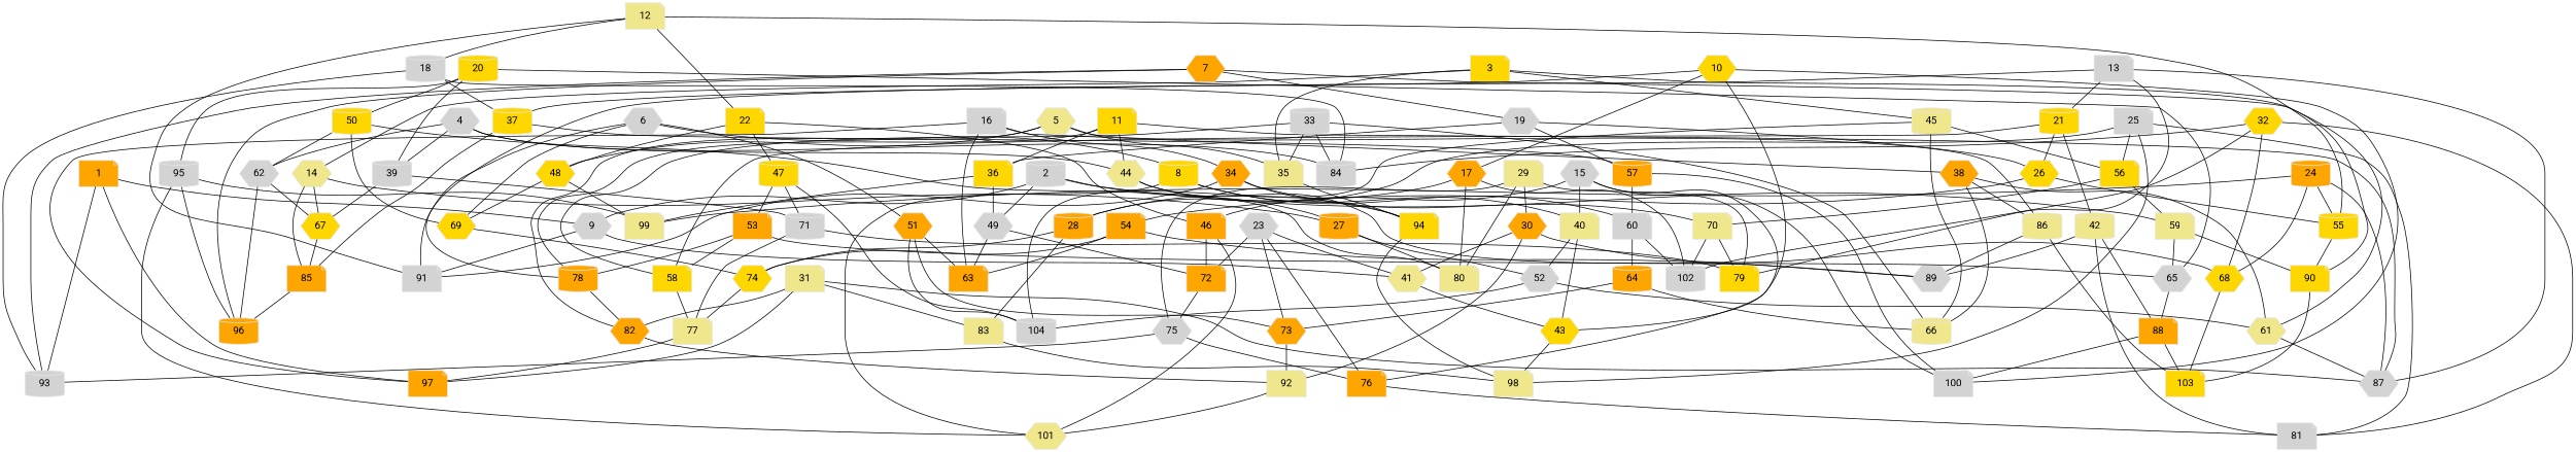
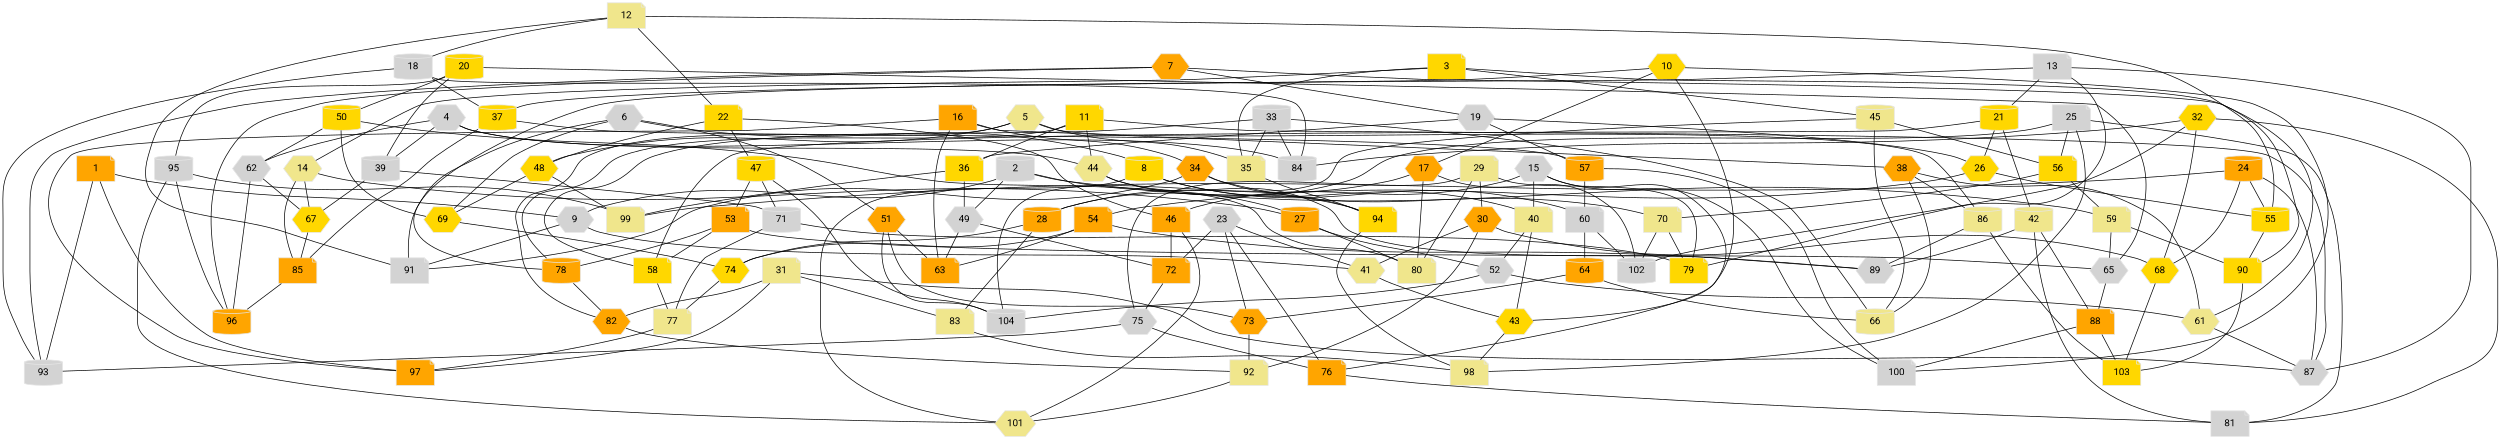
  graph {
    fontname=Roboto
    node [color=gray90 fillcolor=lightgrey fontname=Roboto shape=note style=filled]
    edge [fontname=Roboto]
    1 [fillcolor=orange]
    9 [shape=hexagon]
    93 [shape=cylinder]
    97 [fillcolor=orange]
    91
    41 [fillcolor=khaki shape=hexagon]
    64 [fillcolor=orange shape=cylinder]
    73 [fillcolor=orange shape=hexagon]
    66 [fillcolor=khaki shape=cylinder]
    2 [shape=cylinder]
    27 [fillcolor=orange shape=cylinder]
    49 [shape=hexagon]
    59 [fillcolor=khaki]
    80 [fillcolor=khaki]
    52 [shape=hexagon]
    63 [fillcolor=orange]
    72 [fillcolor=orange]
    90 [fillcolor=gold]
    65 [shape=hexagon]
    3 [fillcolor=gold]
    14 [fillcolor=khaki shape=hexagon]
    35 [fillcolor=khaki]
    45 [fillcolor=khaki shape=cylinder]
    67 [fillcolor=gold shape=hexagon]
    85 [fillcolor=orange]
    94 [fillcolor=gold]
    56 [fillcolor=gold]
    104 [shape=cylinder]
    103 [fillcolor=gold]
    4 [shape=hexagon]
    39 [shape=cylinder]
    44 [fillcolor=khaki shape=hexagon]
    62 [shape=hexagon]
    84 [shape=cylinder]
    71 [shape=cylinder]
    89 [shape=hexagon]
    96 [fillcolor=orange shape=cylinder]
    5 [fillcolor=khaki shape=hexagon]
    48 [fillcolor=gold shape=hexagon]
    82 [fillcolor=orange shape=hexagon]
    86 [fillcolor=khaki shape=cylinder]
    69 [fillcolor=gold shape=hexagon]
    99 [fillcolor=khaki]
    92 [fillcolor=khaki]
    6 [shape=hexagon]
    8 [fillcolor=gold shape=cylinder]
    51 [fillcolor=orange shape=hexagon]
    40 [fillcolor=khaki]
    60
    101 [fillcolor=khaki shape=hexagon]
    74 [fillcolor=gold shape=hexagon]
    7 [fillcolor=orange shape=hexagon]
    19 [shape=hexagon]
    61 [fillcolor=khaki shape=hexagon]
    36 [fillcolor=gold]
    26 [fillcolor=gold shape=hexagon]
    57 [fillcolor=orange shape=cylinder]
    87 [shape=hexagon]
    43 [fillcolor=gold shape=hexagon]
    102 [shape=cylinder]
    10 [fillcolor=gold shape=hexagon]
    17 [fillcolor=orange shape=hexagon]
    37 [fillcolor=gold shape=cylinder]
    100
    28 [fillcolor=orange shape=cylinder]
    98 [fillcolor=khaki]
    11 [fillcolor=gold]
    78 [fillcolor=orange shape=cylinder]
    12 [fillcolor=khaki]
    18 [shape=cylinder]
    22 [fillcolor=gold]
    55 [fillcolor=gold shape=cylinder]
    46 [fillcolor=orange]
    47 [fillcolor=gold shape=cylinder]
    13
    21 [fillcolor=gold shape=cylinder]
    79 [fillcolor=gold]
    42 [fillcolor=khaki shape=cylinder]
    58 [fillcolor=gold]
    83 [fillcolor=khaki]
    15 [shape=hexagon]
    76 [fillcolor=orange]
    81
-   16
+   16 [fillcolor=orange]
    34 [fillcolor=orange shape=hexagon]
    38 [fillcolor=orange shape=hexagon]
    70 [fillcolor=khaki]
    54 [fillcolor=orange]
    20 [fillcolor=gold shape=cylinder]
    50 [fillcolor=gold shape=cylinder]
    95 [shape=cylinder]
    88 [fillcolor=orange]
    77 [fillcolor=khaki]
    53 [fillcolor=orange]
    23 [shape=hexagon]
    75 [shape=hexagon]
    24 [fillcolor=orange shape=cylinder]
    68 [fillcolor=gold shape=hexagon]
    25
    29 [fillcolor=khaki]
    30 [fillcolor=orange shape=hexagon]
    31 [fillcolor=khaki]
    32 [fillcolor=gold shape=hexagon]
    33 [shape=cylinder]
    1 -- 9
    1 -- 93
    1 -- 97
    9 -- 91
    9 -- 41
    41 -- 43
    64 -- 73
    64 -- 66
    73 -- 92
    2 -- 9
    2 -- 27
    2 -- 49
    2 -- 59
    27 -- 80
    27 -- 52
    49 -- 63
    49 -- 72
    59 -- 90
    59 -- 65
    52 -- 104
    52 -- 61
    72 -- 75
    90 -- 103
    65 -- 88
    3 -- 90
    3 -- 14
    3 -- 35
    3 -- 45
    14 -- 27
    14 -- 67
    14 -- 85
    35 -- 94
    45 -- 66
    45 -- 56
    45 -- 104
    67 -- 85
    85 -- 96
    94 -- 98
    56 -- 59
    56 -- 70
    4 -- 39
    4 -- 44
    4 -- 62
    4 -- 84
    39 -- 67
    39 -- 71
    44 -- 94
    44 -- 89
    62 -- 67
    62 -- 96
    71 -- 79
    71 -- 77
    5 -- 35
    5 -- 48
    5 -- 82
    5 -- 86
    48 -- 69
    48 -- 99
    82 -- 92
    86 -- 103
    86 -- 89
    69 -- 74
    92 -- 101
    6 -- 91
    6 -- 69
    6 -- 8
    6 -- 51
    8 -- 40
    8 -- 60
    8 -- 101
    51 -- 73
    51 -- 63
    51 -- 104
    40 -- 52
    40 -- 43
    60 -- 64
    60 -- 102
    74 -- 77
    7 -- 93
    7 -- 96
    7 -- 19
    7 -- 61
    19 -- 36
    19 -- 26
    19 -- 57
    61 -- 87
    36 -- 49
    36 -- 99
    26 -- 55
    26 -- 54
    57 -- 60
    57 -- 100
    43 -- 98
    10 -- 43
    10 -- 17
    10 -- 37
    10 -- 100
    17 -- 80
    17 -- 102
    17 -- 28
    37 -- 85
    37 -- 57
    28 -- 74
    28 -- 83
    11 -- 44
    11 -- 36
    11 -- 87
    11 -- 78
    78 -- 82
    12 -- 91
    12 -- 18
    12 -- 22
    12 -- 55
    18 -- 93
    18 -- 84
    18 -- 37
    22 -- 48
    22 -- 46
    22 -- 47
    55 -- 90
    46 -- 72
    46 -- 101
    47 -- 104
    47 -- 71
    47 -- 53
    13 -- 87
    13 -- 78
    13 -- 21
    13 -- 79
    21 -- 26
    21 -- 42
    21 -- 58
    42 -- 89
    42 -- 81
    42 -- 88
    58 -- 77
    83 -- 98
    15 -- 40
    15 -- 100
    15 -- 46
    15 -- 76
    76 -- 81
    16 -- 97
    16 -- 63
    16 -- 34
    16 -- 38
    34 -- 91
    34 -- 94
    34 -- 70
    38 -- 66
    38 -- 86
    38 -- 61
    70 -- 102
    70 -- 79
    54 -- 63
    54 -- 89
    54 -- 74
    20 -- 65
    20 -- 39
    20 -- 50
    20 -- 95
    50 -- 80
    50 -- 62
    50 -- 69
    95 -- 96
    95 -- 99
    95 -- 101
    88 -- 103
    88 -- 100
    77 -- 97
    53 -- 65
    53 -- 78
    53 -- 58
    23 -- 41
    23 -- 73
    23 -- 72
    23 -- 76
    75 -- 93
    75 -- 76
    24 -- 99
    24 -- 87
    24 -- 55
    24 -- 68
    68 -- 103
    25 -- 56
    25 -- 28
    25 -- 98
    25 -- 81
    29 -- 80
    29 -- 79
    29 -- 75
    29 -- 30
    30 -- 41
    30 -- 92
    30 -- 68
    31 -- 97
    31 -- 82
    31 -- 87
    31 -- 83
    32 -- 84
    32 -- 102
    32 -- 81
    32 -- 68
    33 -- 66
    33 -- 35
    33 -- 84
    33 -- 58
  }
